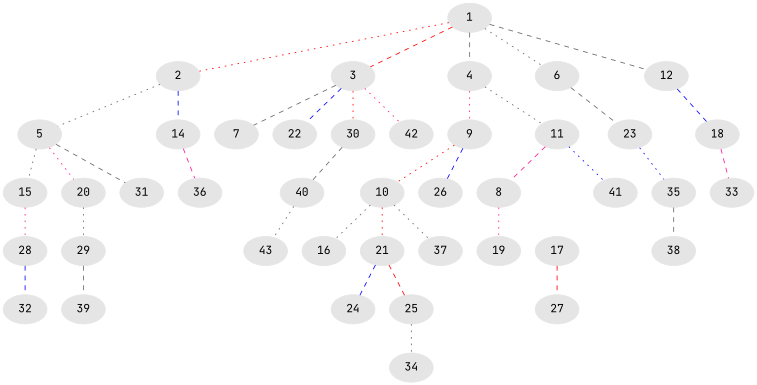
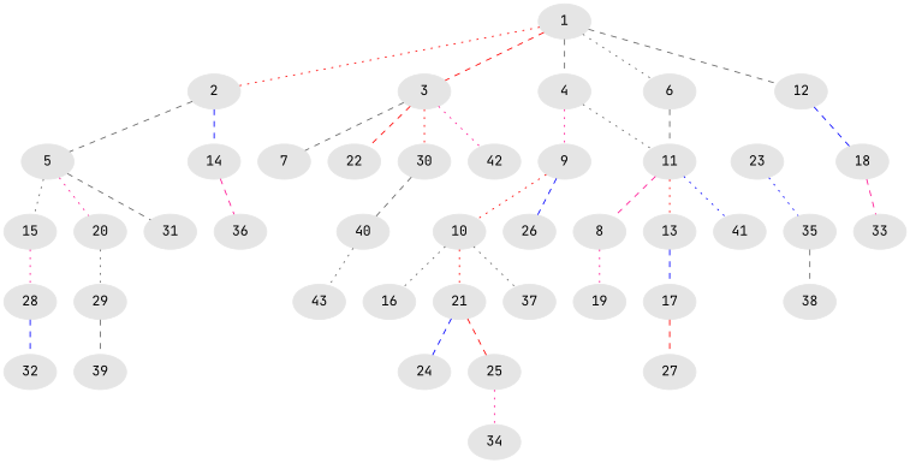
  graph {
    fontname="JetBrains Mono"
    node [color=gray90 fontname="JetBrains Mono" style=filled]
    edge [color=gray40 fontname="JetBrains Mono" style=dashed weight=1.0]
    1
    2
    3
    4
    6
    12
    5
    14
    7
    22
    30
    42
    9
    11
    23
    8
    19
    18
    15
    20
    31
    36
    40
    10
    26
+   13
    41
    28
    29
    35
    16
    21
    37
    24
    25
    17
    33
    27
    32
    39
    34
    38
    43
    1 -- 2 [color=red style=dotted]
    1 -- 3 [color=red]
    1 -- 4
    1 -- 6 [style=dotted]
    1 -- 12
-   2 -- 5 [style=dotted]
+   2 -- 5
    2 -- 14 [color=blue]
    3 -- 7
-   3 -- 22 [color=blue]
+   3 -- 22 [color=red]
    3 -- 30 [color=red style=dotted]
    3 -- 42 [color=deeppink style=dotted]
    4 -- 9 [color=deeppink style=dotted weight=2.0]
    4 -- 11 [style=dotted]
-   6 -- 23
+   6 -- 11
    12 -- 18 [color=blue]
    5 -- 15 [style=dotted weight=3.0]
    5 -- 20 [color=deeppink style=dotted]
    5 -- 31
    14 -- 36 [color=deeppink]
    30 -- 40
    9 -- 10 [color=red style=dotted]
    9 -- 26 [color=blue]
    11 -- 8 [color=deeppink]
+   11 -- 13 [color=red style=dotted weight=2.0]
    11 -- 41 [color=blue style=dotted]
    23 -- 35 [color=blue style=dotted]
    8 -- 19 [color=deeppink style=dotted]
    18 -- 33 [color=deeppink]
    15 -- 28 [color=deeppink style=dotted]
    20 -- 29 [style=dotted]
    40 -- 43 [style=dotted]
    10 -- 16 [style=dotted]
    10 -- 21 [color=red style=dotted weight=2.0]
    10 -- 37 [style=dotted]
+   13 -- 17 [color=blue]
    28 -- 32 [color=blue]
    29 -- 39
    35 -- 38
    21 -- 24 [color=blue]
    21 -- 25 [color=red]
-   25 -- 34 [style=dotted]
+   25 -- 34 [color=deeppink style=dotted]
    17 -- 27 [color=red weight=4.0]
  }
